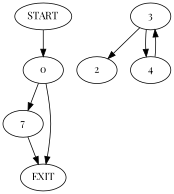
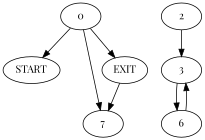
  digraph {
    fontname="Playfair Display"
    node [fontname="Playfair Display"]
    edge [fontname="Playfair Display"]
    n1 [label=START]
    n2 [label=0]
    7
    n4 [label=EXIT]
    2
    3
-   4
-   n1 -> n2
+   4 [label=6]
+   n2 -> n1
    n2 -> 7
    n2 -> n4
-   7 -> n4
-   3 -> 2
+   n4 -> 7
+   2 -> 3
    3 -> 4
    4 -> 3
  }
